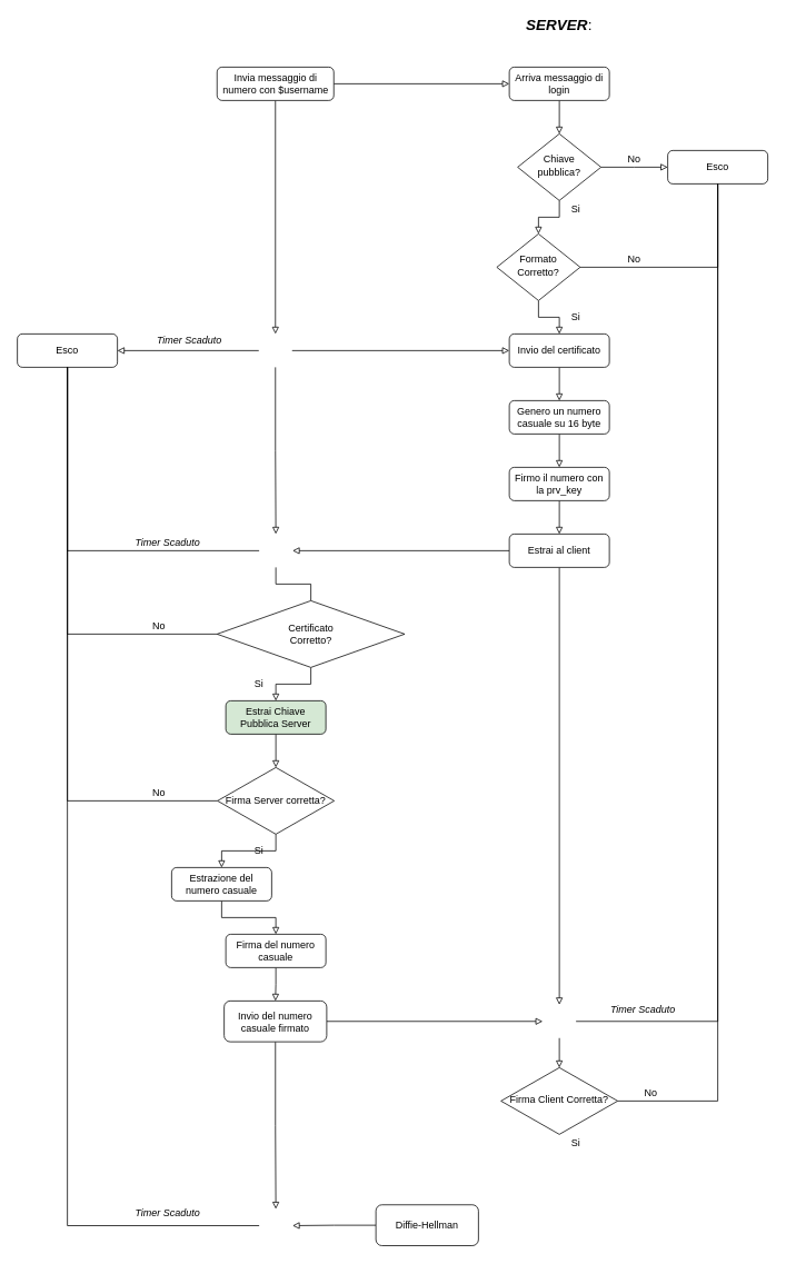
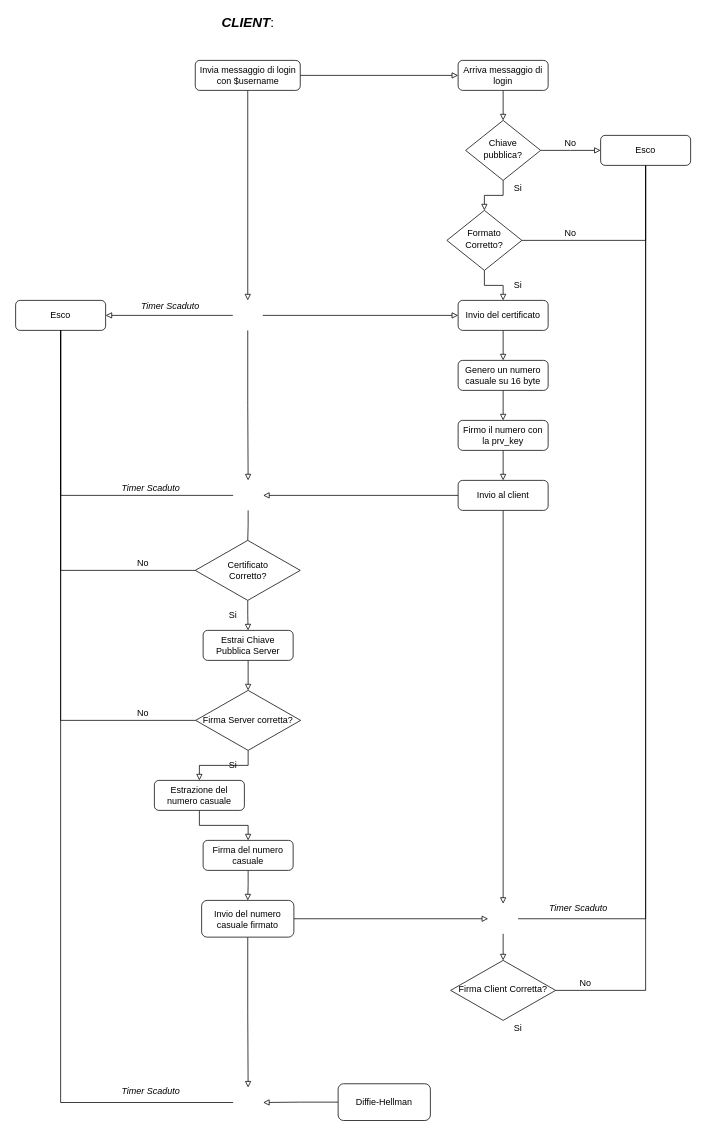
  <mxCell id="0" />
  <mxCell id="1" parent="0" />
  <mxCell id="2" value="" style="edgeStyle=orthogonalEdgeStyle;rounded=0;orthogonalLoop=1;jettySize=auto;html=1;endArrow=none;endFill=0;startArrow=block;startFill=0;" edge="1" parent="1" source="4" target="6"><mxGeometry relative="1" as="geometry" /></mxCell>
  <mxCell id="3" style="edgeStyle=orthogonalEdgeStyle;rounded=0;orthogonalLoop=1;jettySize=auto;html=1;exitX=0.5;exitY=1;exitDx=0;exitDy=0;entryX=0.5;entryY=0;entryDx=0;entryDy=0;startArrow=none;startFill=0;endArrow=block;endFill=0;" edge="1" parent="1" source="4" target="12"><mxGeometry relative="1" as="geometry" /></mxCell>
  <mxCell id="4" value="Arriva messaggio di login" style="rounded=1;whiteSpace=wrap;html=1;fontSize=12;glass=0;strokeWidth=1;shadow=0;" parent="1" vertex="1"><mxGeometry x="610" y="80" width="120" height="40" as="geometry" /></mxCell>
  <mxCell id="5" style="edgeStyle=orthogonalEdgeStyle;rounded=0;orthogonalLoop=1;jettySize=auto;html=1;exitX=0.5;exitY=1;exitDx=0;exitDy=0;entryX=0.5;entryY=0;entryDx=0;entryDy=0;startArrow=none;startFill=0;endArrow=block;endFill=0;" edge="1" parent="1" source="6" target="31"><mxGeometry relative="1" as="geometry" /></mxCell>
- <mxCell id="6" value="Invia messaggio di numero con $username" style="rounded=1;whiteSpace=wrap;html=1;fontSize=12;glass=0;strokeWidth=1;shadow=0;" vertex="1" parent="1"><mxGeometry x="259.5" y="80" width="140" height="40" as="geometry" /></mxCell>
+ <mxCell id="6" value="Invia messaggio di login con $username" style="rounded=1;whiteSpace=wrap;html=1;fontSize=12;glass=0;strokeWidth=1;shadow=0;" vertex="1" parent="1"><mxGeometry x="259.5" y="80" width="140" height="40" as="geometry" /></mxCell>
  <mxCell id="7" style="edgeStyle=orthogonalEdgeStyle;rounded=0;orthogonalLoop=1;jettySize=auto;html=1;exitX=0.5;exitY=1;exitDx=0;exitDy=0;entryX=0.5;entryY=0;entryDx=0;entryDy=0;endArrow=block;endFill=0;" edge="1" parent="1" source="9" target="17"><mxGeometry relative="1" as="geometry"><mxPoint x="670" y="430" as="sourcePoint" /></mxGeometry></mxCell>
  <mxCell id="8" style="edgeStyle=orthogonalEdgeStyle;rounded=0;orthogonalLoop=1;jettySize=auto;html=1;exitX=0;exitY=0.5;exitDx=0;exitDy=0;startArrow=block;startFill=0;endArrow=none;endFill=0;entryX=1;entryY=0.5;entryDx=0;entryDy=0;" edge="1" parent="1" source="9" target="31"><mxGeometry relative="1" as="geometry"><mxPoint x="330" y="390" as="targetPoint" /></mxGeometry></mxCell>
  <mxCell id="9" value="Invio del certificato" style="rounded=1;whiteSpace=wrap;html=1;fontSize=12;glass=0;strokeWidth=1;shadow=0;" vertex="1" parent="1"><mxGeometry x="610" y="400" width="120" height="40" as="geometry" /></mxCell>
  <mxCell id="10" value="" style="edgeStyle=orthogonalEdgeStyle;rounded=0;orthogonalLoop=1;jettySize=auto;html=1;startArrow=none;startFill=0;endArrow=block;endFill=0;" edge="1" parent="1" source="12"><mxGeometry relative="1" as="geometry"><mxPoint x="800" y="200" as="targetPoint" /></mxGeometry></mxCell>
  <mxCell id="11" style="edgeStyle=orthogonalEdgeStyle;rounded=0;orthogonalLoop=1;jettySize=auto;html=1;exitX=0.5;exitY=1;exitDx=0;exitDy=0;entryX=0.5;entryY=0;entryDx=0;entryDy=0;startArrow=none;startFill=0;endArrow=block;endFill=0;" edge="1" parent="1" source="12" target="15"><mxGeometry relative="1" as="geometry" /></mxCell>
  <mxCell id="12" value="&lt;div&gt;Chiave&lt;/div&gt;&lt;div&gt;pubblica?&lt;br&gt;&lt;/div&gt;" style="rhombus;whiteSpace=wrap;html=1;shadow=0;fontFamily=Helvetica;fontSize=12;align=center;strokeWidth=1;spacing=6;spacingTop=-4;" parent="1" vertex="1"><mxGeometry x="620" y="160" width="100" height="80" as="geometry" /></mxCell>
  <mxCell id="13" style="edgeStyle=orthogonalEdgeStyle;rounded=0;orthogonalLoop=1;jettySize=auto;html=1;exitX=1;exitY=0.5;exitDx=0;exitDy=0;entryX=0.5;entryY=1;entryDx=0;entryDy=0;startArrow=none;startFill=0;endArrow=none;endFill=0;" edge="1" parent="1" source="15" target="27"><mxGeometry relative="1" as="geometry" /></mxCell>
  <mxCell id="14" style="edgeStyle=orthogonalEdgeStyle;rounded=0;orthogonalLoop=1;jettySize=auto;html=1;exitX=0.5;exitY=1;exitDx=0;exitDy=0;entryX=0.5;entryY=0;entryDx=0;entryDy=0;startArrow=none;startFill=0;endArrow=block;endFill=0;" edge="1" parent="1" source="15" target="9"><mxGeometry relative="1" as="geometry" /></mxCell>
  <mxCell id="15" value="Formato Corretto?" style="rhombus;whiteSpace=wrap;html=1;shadow=0;fontFamily=Helvetica;fontSize=12;align=center;strokeWidth=1;spacing=6;spacingTop=-4;" vertex="1" parent="1"><mxGeometry x="595" y="280" width="100" height="80" as="geometry" /></mxCell>
  <mxCell id="16" value="" style="edgeStyle=orthogonalEdgeStyle;rounded=0;orthogonalLoop=1;jettySize=auto;html=1;endArrow=block;endFill=0;" edge="1" parent="1" source="17" target="19"><mxGeometry relative="1" as="geometry" /></mxCell>
  <mxCell id="17" value="Genero un numero casuale su 16 byte" style="rounded=1;whiteSpace=wrap;html=1;fontSize=12;glass=0;strokeWidth=1;shadow=0;" vertex="1" parent="1"><mxGeometry x="610" y="480" width="120" height="40" as="geometry" /></mxCell>
  <mxCell id="18" value="" style="edgeStyle=orthogonalEdgeStyle;rounded=0;orthogonalLoop=1;jettySize=auto;html=1;endArrow=block;endFill=0;" edge="1" parent="1" source="19" target="22"><mxGeometry relative="1" as="geometry" /></mxCell>
  <mxCell id="19" value="Firmo il numero con la prv_key" style="rounded=1;whiteSpace=wrap;html=1;fontSize=12;glass=0;strokeWidth=1;shadow=0;" vertex="1" parent="1"><mxGeometry x="610" y="560" width="120" height="40" as="geometry" /></mxCell>
  <mxCell id="20" value="" style="edgeStyle=orthogonalEdgeStyle;rounded=0;orthogonalLoop=1;jettySize=auto;html=1;entryX=1;entryY=0.5;entryDx=0;entryDy=0;endArrow=block;endFill=0;" edge="1" parent="1" source="22" target="34"><mxGeometry relative="1" as="geometry"><mxPoint x="390" y="690" as="targetPoint" /></mxGeometry></mxCell>
  <mxCell id="21" style="edgeStyle=orthogonalEdgeStyle;rounded=0;orthogonalLoop=1;jettySize=auto;html=1;exitX=0.5;exitY=1;exitDx=0;exitDy=0;entryX=0.5;entryY=0;entryDx=0;entryDy=0;startArrow=none;startFill=0;endArrow=block;endFill=0;" edge="1" parent="1" source="22" target="56"><mxGeometry relative="1" as="geometry" /></mxCell>
- <mxCell id="22" value="Estrai al client" style="rounded=1;whiteSpace=wrap;html=1;fontSize=12;glass=0;strokeWidth=1;shadow=0;" vertex="1" parent="1"><mxGeometry x="610" y="640" width="120" height="40" as="geometry" /></mxCell>
- <mxCell id="23" value="&lt;i&gt;&lt;b&gt;&lt;font style=&quot;font-size: 18px&quot;&gt;SERVER&lt;/font&gt;&lt;/b&gt;&lt;/i&gt;&lt;font style=&quot;font-size: 18px&quot;&gt;:&lt;/font&gt;" style="text;html=1;strokeColor=none;fillColor=none;align=center;verticalAlign=middle;whiteSpace=wrap;rounded=0;" vertex="1" parent="1"><mxGeometry x="610" y="20" width="120" height="20" as="geometry" /></mxCell>
+ <mxCell id="22" value="Invio al client" style="rounded=1;whiteSpace=wrap;html=1;fontSize=12;glass=0;strokeWidth=1;shadow=0;" vertex="1" parent="1"><mxGeometry x="610" y="640" width="120" height="40" as="geometry" /></mxCell>
+ <mxCell id="24" value="&lt;i&gt;&lt;b&gt;&lt;font style=&quot;font-size: 18px&quot;&gt;CLIENT&lt;/font&gt;&lt;/b&gt;&lt;/i&gt;&lt;font style=&quot;font-size: 18px&quot;&gt;:&lt;/font&gt;" style="text;html=1;strokeColor=none;fillColor=none;align=center;verticalAlign=middle;whiteSpace=wrap;rounded=0;" vertex="1" parent="1"><mxGeometry x="250" y="20" width="160" height="20" as="geometry" /></mxCell>
  <mxCell id="25" value="Si" style="text;html=1;strokeColor=none;fillColor=none;align=center;verticalAlign=middle;whiteSpace=wrap;rounded=0;" vertex="1" parent="1"><mxGeometry x="670" y="370" width="40" height="20" as="geometry" /></mxCell>
  <mxCell id="26" value="No" style="text;html=1;strokeColor=none;fillColor=none;align=center;verticalAlign=middle;whiteSpace=wrap;rounded=0;" vertex="1" parent="1"><mxGeometry x="740" y="180" width="40" height="20" as="geometry" /></mxCell>
  <mxCell id="27" value="Esco" style="rounded=1;whiteSpace=wrap;html=1;fontSize=12;glass=0;strokeWidth=1;shadow=0;" vertex="1" parent="1"><mxGeometry x="800" y="180" width="120" height="40" as="geometry" /></mxCell>
  <mxCell id="28" style="edgeStyle=orthogonalEdgeStyle;rounded=0;orthogonalLoop=1;jettySize=auto;html=1;exitX=0;exitY=0.5;exitDx=0;exitDy=0;entryX=1;entryY=0.5;entryDx=0;entryDy=0;startArrow=none;startFill=0;endArrow=block;endFill=0;" edge="1" parent="1" source="31" target="29"><mxGeometry relative="1" as="geometry" /></mxCell>
  <mxCell id="29" value="Esco" style="rounded=1;whiteSpace=wrap;html=1;fontSize=12;glass=0;strokeWidth=1;shadow=0;" vertex="1" parent="1"><mxGeometry x="20" y="400" width="120" height="40" as="geometry" /></mxCell>
  <mxCell id="30" style="edgeStyle=orthogonalEdgeStyle;rounded=0;orthogonalLoop=1;jettySize=auto;html=1;exitX=0.5;exitY=1;exitDx=0;exitDy=0;entryX=0.5;entryY=0;entryDx=0;entryDy=0;startArrow=none;startFill=0;endArrow=block;endFill=0;" edge="1" parent="1" source="31" target="34"><mxGeometry relative="1" as="geometry" /></mxCell>
  <mxCell id="31" value="" style="shape=image;html=1;verticalAlign=top;verticalLabelPosition=bottom;labelBackgroundColor=#ffffff;imageAspect=0;aspect=fixed;image=https://cdn0.iconfinder.com/data/icons/business-management-2-14/256/b-87-128.png" vertex="1" parent="1"><mxGeometry x="309.5" y="400" width="40" height="40" as="geometry" /></mxCell>
  <mxCell id="32" style="edgeStyle=orthogonalEdgeStyle;rounded=0;orthogonalLoop=1;jettySize=auto;html=1;exitX=0;exitY=0.5;exitDx=0;exitDy=0;entryX=0.5;entryY=1;entryDx=0;entryDy=0;startArrow=none;startFill=0;endArrow=none;endFill=0;" edge="1" parent="1" source="34" target="29"><mxGeometry relative="1" as="geometry" /></mxCell>
  <mxCell id="33" style="edgeStyle=orthogonalEdgeStyle;rounded=0;orthogonalLoop=1;jettySize=auto;html=1;exitX=0.5;exitY=1;exitDx=0;exitDy=0;entryX=0.5;entryY=0;entryDx=0;entryDy=0;startArrow=none;startFill=0;endArrow=none;endFill=0;" edge="1" parent="1" source="34" target="41"><mxGeometry relative="1" as="geometry" /></mxCell>
  <mxCell id="34" value="" style="shape=image;html=1;verticalAlign=top;verticalLabelPosition=bottom;labelBackgroundColor=#ffffff;imageAspect=0;aspect=fixed;image=https://cdn0.iconfinder.com/data/icons/business-management-2-14/256/b-87-128.png" vertex="1" parent="1"><mxGeometry x="310" y="640" width="40" height="40" as="geometry" /></mxCell>
  <mxCell id="35" style="edgeStyle=orthogonalEdgeStyle;rounded=0;orthogonalLoop=1;jettySize=auto;html=1;exitX=0;exitY=0.5;exitDx=0;exitDy=0;entryX=0.5;entryY=1;entryDx=0;entryDy=0;startArrow=none;startFill=0;endArrow=none;endFill=0;" edge="1" parent="1" source="37" target="29"><mxGeometry relative="1" as="geometry" /></mxCell>
  <mxCell id="36" style="edgeStyle=orthogonalEdgeStyle;rounded=0;orthogonalLoop=1;jettySize=auto;html=1;exitX=0.5;exitY=1;exitDx=0;exitDy=0;startArrow=none;startFill=0;endArrow=block;endFill=0;" edge="1" parent="1" source="37" target="48"><mxGeometry relative="1" as="geometry" /></mxCell>
  <mxCell id="37" value="Firma Server corretta?" style="rhombus;whiteSpace=wrap;html=1;" vertex="1" parent="1"><mxGeometry x="260" y="920" width="140" height="80" as="geometry" /></mxCell>
  <mxCell id="38" value="No" style="text;html=1;strokeColor=none;fillColor=none;align=center;verticalAlign=middle;whiteSpace=wrap;rounded=0;" vertex="1" parent="1"><mxGeometry x="740" y="300" width="40" height="20" as="geometry" /></mxCell>
  <mxCell id="39" style="edgeStyle=orthogonalEdgeStyle;rounded=0;orthogonalLoop=1;jettySize=auto;html=1;exitX=0;exitY=0.5;exitDx=0;exitDy=0;entryX=0.5;entryY=1;entryDx=0;entryDy=0;startArrow=none;startFill=0;endArrow=none;endFill=0;" edge="1" parent="1" source="41" target="29"><mxGeometry relative="1" as="geometry" /></mxCell>
  <mxCell id="40" style="edgeStyle=orthogonalEdgeStyle;rounded=0;orthogonalLoop=1;jettySize=auto;html=1;exitX=0.5;exitY=1;exitDx=0;exitDy=0;startArrow=none;startFill=0;endArrow=block;endFill=0;" edge="1" parent="1" source="41" target="44"><mxGeometry relative="1" as="geometry" /></mxCell>
- <mxCell id="41" value="&lt;div&gt;Certificato &lt;br&gt;&lt;/div&gt;&lt;div&gt;Corretto?&lt;/div&gt;" style="rhombus;whiteSpace=wrap;html=1;" vertex="1" parent="1"><mxGeometry x="259.5" y="720" width="225" height="80" as="geometry" /></mxCell>
+ <mxCell id="41" value="&lt;div&gt;Certificato &lt;br&gt;&lt;/div&gt;&lt;div&gt;Corretto?&lt;/div&gt;" style="rhombus;whiteSpace=wrap;html=1;" vertex="1" parent="1"><mxGeometry x="259.5" y="720" width="140" height="80" as="geometry" /></mxCell>
  <mxCell id="42" value="No" style="text;html=1;strokeColor=none;fillColor=none;align=center;verticalAlign=middle;whiteSpace=wrap;rounded=0;" vertex="1" parent="1"><mxGeometry x="170" y="740" width="40" height="20" as="geometry" /></mxCell>
  <mxCell id="43" style="edgeStyle=orthogonalEdgeStyle;rounded=0;orthogonalLoop=1;jettySize=auto;html=1;exitX=0.5;exitY=1;exitDx=0;exitDy=0;entryX=0.5;entryY=0;entryDx=0;entryDy=0;startArrow=none;startFill=0;endArrow=block;endFill=0;" edge="1" parent="1" source="44" target="37"><mxGeometry relative="1" as="geometry" /></mxCell>
- <mxCell id="44" value="Estrai Chiave Pubblica Server" style="rounded=1;whiteSpace=wrap;html=1;fontSize=12;glass=0;strokeWidth=1;shadow=0;fillColor=#d5e8d4;" vertex="1" parent="1"><mxGeometry x="270" y="840" width="120" height="40" as="geometry" /></mxCell>
+ <mxCell id="44" value="Estrai Chiave Pubblica Server" style="rounded=1;whiteSpace=wrap;html=1;fontSize=12;glass=0;strokeWidth=1;shadow=0;" vertex="1" parent="1"><mxGeometry x="270" y="840" width="120" height="40" as="geometry" /></mxCell>
  <mxCell id="45" value="Si" style="text;html=1;strokeColor=none;fillColor=none;align=center;verticalAlign=middle;whiteSpace=wrap;rounded=0;" vertex="1" parent="1"><mxGeometry x="290" y="810" width="40" height="20" as="geometry" /></mxCell>
  <mxCell id="46" value="No" style="text;html=1;strokeColor=none;fillColor=none;align=center;verticalAlign=middle;whiteSpace=wrap;rounded=0;" vertex="1" parent="1"><mxGeometry x="170" y="940" width="40" height="20" as="geometry" /></mxCell>
  <mxCell id="47" style="edgeStyle=orthogonalEdgeStyle;rounded=0;orthogonalLoop=1;jettySize=auto;html=1;exitX=0.5;exitY=1;exitDx=0;exitDy=0;startArrow=none;startFill=0;endArrow=block;endFill=0;" edge="1" parent="1" source="48" target="50"><mxGeometry relative="1" as="geometry" /></mxCell>
  <mxCell id="48" value="Estrazione del numero casuale" style="rounded=1;whiteSpace=wrap;html=1;fontSize=12;glass=0;strokeWidth=1;shadow=0;" vertex="1" parent="1"><mxGeometry x="205" y="1040" width="120" height="40" as="geometry" /></mxCell>
  <mxCell id="49" style="edgeStyle=orthogonalEdgeStyle;rounded=0;orthogonalLoop=1;jettySize=auto;html=1;exitX=0.5;exitY=1;exitDx=0;exitDy=0;entryX=0.5;entryY=0;entryDx=0;entryDy=0;startArrow=none;startFill=0;endArrow=block;endFill=0;" edge="1" parent="1" source="50" target="53"><mxGeometry relative="1" as="geometry" /></mxCell>
  <mxCell id="50" value="Firma del numero casuale" style="rounded=1;whiteSpace=wrap;html=1;fontSize=12;glass=0;strokeWidth=1;shadow=0;" vertex="1" parent="1"><mxGeometry x="270" y="1120" width="120" height="40" as="geometry" /></mxCell>
  <mxCell id="51" style="edgeStyle=orthogonalEdgeStyle;rounded=0;orthogonalLoop=1;jettySize=auto;html=1;exitX=1;exitY=0.5;exitDx=0;exitDy=0;entryX=0;entryY=0.5;entryDx=0;entryDy=0;startArrow=none;startFill=0;endArrow=block;endFill=0;" edge="1" parent="1" source="53" target="56"><mxGeometry relative="1" as="geometry" /></mxCell>
  <mxCell id="52" style="edgeStyle=orthogonalEdgeStyle;rounded=0;orthogonalLoop=1;jettySize=auto;html=1;exitX=0.5;exitY=1;exitDx=0;exitDy=0;entryX=0.5;entryY=0;entryDx=0;entryDy=0;startArrow=none;startFill=0;endArrow=block;endFill=0;" edge="1" parent="1" source="53" target="60"><mxGeometry relative="1" as="geometry" /></mxCell>
  <mxCell id="53" value="Invio del numero casuale firmato" style="rounded=1;whiteSpace=wrap;html=1;fontSize=12;glass=0;strokeWidth=1;shadow=0;" vertex="1" parent="1"><mxGeometry x="268" y="1200" width="123" height="49" as="geometry" /></mxCell>
  <mxCell id="54" style="edgeStyle=orthogonalEdgeStyle;rounded=0;orthogonalLoop=1;jettySize=auto;html=1;exitX=1;exitY=0.5;exitDx=0;exitDy=0;entryX=0.5;entryY=1;entryDx=0;entryDy=0;startArrow=none;startFill=0;endArrow=none;endFill=0;" edge="1" parent="1" source="56" target="27"><mxGeometry relative="1" as="geometry" /></mxCell>
  <mxCell id="55" style="edgeStyle=orthogonalEdgeStyle;rounded=0;orthogonalLoop=1;jettySize=auto;html=1;exitX=0.5;exitY=1;exitDx=0;exitDy=0;entryX=0.5;entryY=0;entryDx=0;entryDy=0;startArrow=none;startFill=0;endArrow=block;endFill=0;" edge="1" parent="1" source="56" target="58"><mxGeometry relative="1" as="geometry" /></mxCell>
  <mxCell id="56" value="" style="shape=image;html=1;verticalAlign=top;verticalLabelPosition=bottom;labelBackgroundColor=#ffffff;imageAspect=0;aspect=fixed;image=https://cdn0.iconfinder.com/data/icons/business-management-2-14/256/b-87-128.png" vertex="1" parent="1"><mxGeometry x="650" y="1204.5" width="40" height="40" as="geometry" /></mxCell>
  <mxCell id="57" style="edgeStyle=orthogonalEdgeStyle;rounded=0;orthogonalLoop=1;jettySize=auto;html=1;exitX=1;exitY=0.5;exitDx=0;exitDy=0;startArrow=none;startFill=0;endArrow=none;endFill=0;entryX=0.5;entryY=1;entryDx=0;entryDy=0;" edge="1" parent="1" source="58" target="27"><mxGeometry relative="1" as="geometry"><mxPoint x="860" y="230" as="targetPoint" /></mxGeometry></mxCell>
  <mxCell id="58" value="Firma Client Corretta?" style="rhombus;whiteSpace=wrap;html=1;shadow=0;fontFamily=Helvetica;fontSize=12;align=center;strokeWidth=1;spacing=6;spacingTop=-4;" vertex="1" parent="1"><mxGeometry x="600" y="1280" width="140" height="80" as="geometry" /></mxCell>
  <mxCell id="59" style="edgeStyle=orthogonalEdgeStyle;rounded=0;orthogonalLoop=1;jettySize=auto;html=1;exitX=0;exitY=0.5;exitDx=0;exitDy=0;startArrow=none;startFill=0;endArrow=none;endFill=0;entryX=0.5;entryY=1;entryDx=0;entryDy=0;" edge="1" parent="1" source="60" target="29"><mxGeometry relative="1" as="geometry"><mxPoint x="70" y="810" as="targetPoint" /></mxGeometry></mxCell>
  <mxCell id="60" value="" style="shape=image;html=1;verticalAlign=top;verticalLabelPosition=bottom;labelBackgroundColor=#ffffff;imageAspect=0;aspect=fixed;image=https://cdn0.iconfinder.com/data/icons/business-management-2-14/256/b-87-128.png" vertex="1" parent="1"><mxGeometry x="310" y="1449.5" width="40" height="40" as="geometry" /></mxCell>
  <mxCell id="61" value="Si" style="text;html=1;strokeColor=none;fillColor=none;align=center;verticalAlign=middle;whiteSpace=wrap;rounded=0;" vertex="1" parent="1"><mxGeometry x="670" y="1360" width="40" height="20" as="geometry" /></mxCell>
  <mxCell id="62" value="Si" style="text;html=1;strokeColor=none;fillColor=none;align=center;verticalAlign=middle;whiteSpace=wrap;rounded=0;" vertex="1" parent="1"><mxGeometry x="670" y="240" width="40" height="20" as="geometry" /></mxCell>
  <mxCell id="63" value="&lt;i&gt;Timer Scaduto&lt;/i&gt;" style="text;html=1;align=center;verticalAlign=middle;resizable=0;points=[];autosize=1;" vertex="1" parent="1"><mxGeometry x="176" y="398" width="100" height="20" as="geometry" /></mxCell>
  <mxCell id="64" value="&lt;i&gt;Timer Scaduto&lt;/i&gt;" style="text;html=1;align=center;verticalAlign=middle;resizable=0;points=[];autosize=1;" vertex="1" parent="1"><mxGeometry x="150" y="640" width="100" height="20" as="geometry" /></mxCell>
  <mxCell id="65" value="Si" style="text;html=1;strokeColor=none;fillColor=none;align=center;verticalAlign=middle;whiteSpace=wrap;rounded=0;" vertex="1" parent="1"><mxGeometry x="290" y="1010" width="40" height="20" as="geometry" /></mxCell>
  <mxCell id="66" value="&lt;i&gt;Timer Scaduto&lt;/i&gt;" style="text;html=1;align=center;verticalAlign=middle;resizable=0;points=[];autosize=1;" vertex="1" parent="1"><mxGeometry x="720" y="1200" width="100" height="20" as="geometry" /></mxCell>
  <mxCell id="67" value="No" style="text;html=1;strokeColor=none;fillColor=none;align=center;verticalAlign=middle;whiteSpace=wrap;rounded=0;" vertex="1" parent="1"><mxGeometry x="760" y="1300" width="40" height="20" as="geometry" /></mxCell>
  <mxCell id="68" style="edgeStyle=orthogonalEdgeStyle;rounded=0;orthogonalLoop=1;jettySize=auto;html=1;exitX=0;exitY=0.5;exitDx=0;exitDy=0;entryX=1;entryY=0.5;entryDx=0;entryDy=0;startArrow=none;startFill=0;endArrow=block;endFill=0;" edge="1" parent="1" source="69" target="60"><mxGeometry relative="1" as="geometry" /></mxCell>
  <mxCell id="69" value="Diffie-Hellman" style="rounded=1;whiteSpace=wrap;html=1;fontSize=12;glass=0;strokeWidth=1;shadow=0;" vertex="1" parent="1"><mxGeometry y="1444.5" width="123" height="49" as="geometry" x="450" /></mxCell>
  <mxCell id="70" value="&lt;i&gt;Timer Scaduto&lt;/i&gt;" style="text;html=1;align=center;verticalAlign=middle;resizable=0;points=[];autosize=1;" vertex="1" parent="1"><mxGeometry x="150" y="1444.5" width="100" height="20" as="geometry" /></mxCell>
